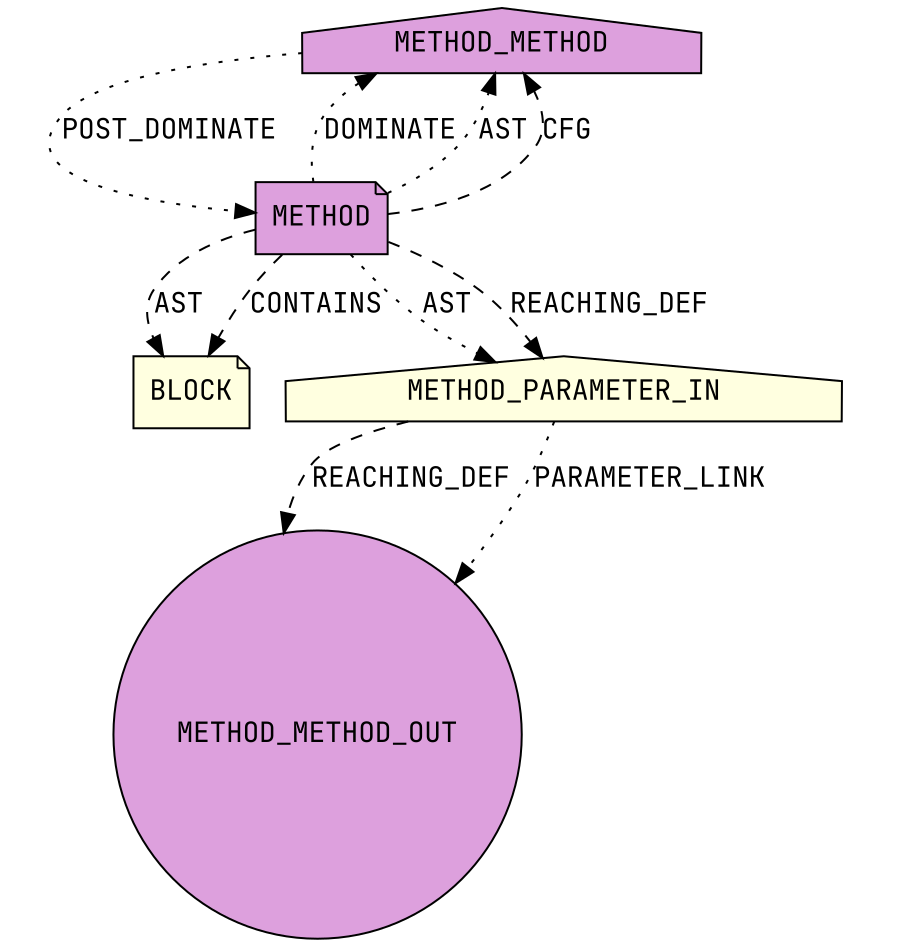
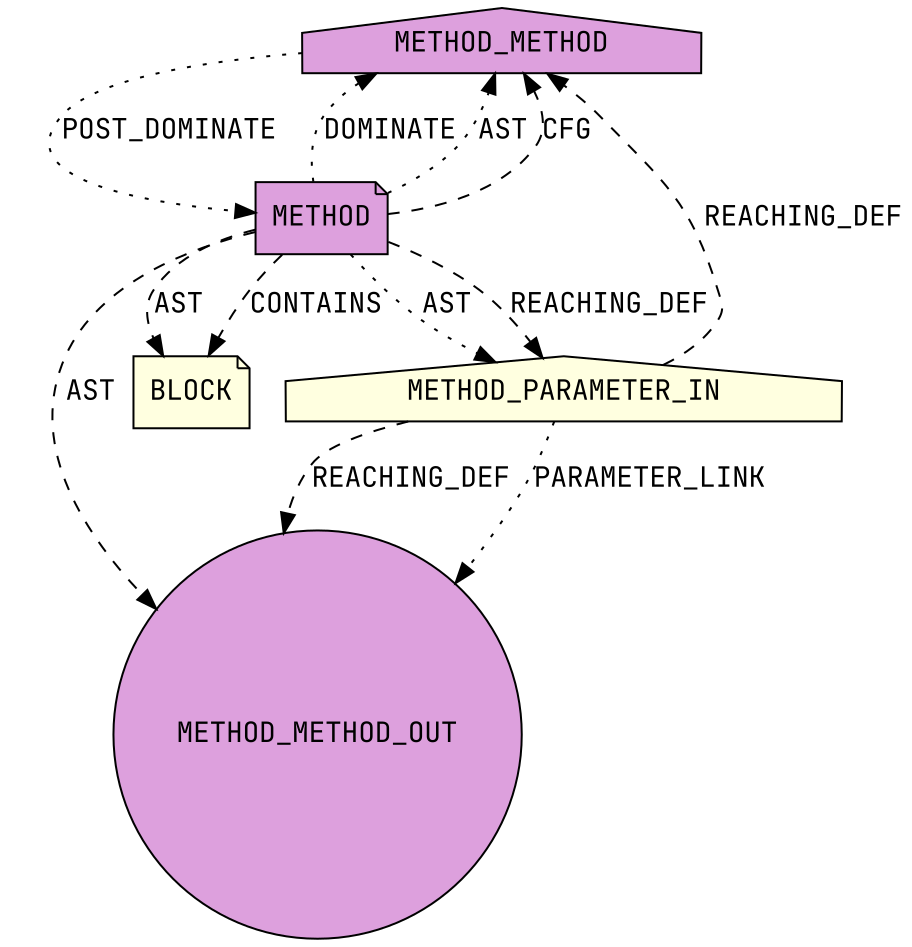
  digraph {
    fontname="JetBrains Mono"
    node [CODE="<empty>" EVALUATION_STRATEGY=BY_VALUE ORDER=1 TYPE_FULL_NAME=ANY fillcolor=plum fontname="JetBrains Mono" shape=house style=filled]
    edge [fontname="JetBrains Mono" style=dashed]
    n1 [CODE=RET ORDER=2 label=METHOD_METHOD]
    n2 [AST_PARENT_FULL_NAME="<global>" AST_PARENT_TYPE=NAMESPACE_BLOCK FILENAME="<empty>" FULL_NAME=IS_ENABLED IS_EXTERNAL=true NAME=IS_ENABLED ORDER=0 label=METHOD shape=note EVALUATION_STRATEGY="" TYPE_FULL_NAME=""]
    n3 [CODE=p1 INDEX=1 IS_VARIADIC=false NAME=p1 fillcolor=lightyellow label=METHOD_PARAMETER_IN]
    n4 [CODE=p1 INDEX=1 IS_VARIADIC=false NAME=p1 label=METHOD_METHOD_OUT shape=circle]
    n5 [ARGUMENT_INDEX=1 fillcolor=lightyellow label=BLOCK shape=note EVALUATION_STRATEGY=""]
    n1 -> n2 [label=POST_DOMINATE style=dotted]
    n2 -> n1 [label=DOMINATE style=dotted]
    n2 -> n1 [label=AST style=dotted]
    n2 -> n1 [label=CFG]
    n2 -> n3 [label=REACHING_DEF]
    n2 -> n3 [label=AST style=dotted]
+   n2 -> n4 [label=AST]
    n2 -> n5 [label=AST]
    n2 -> n5 [label=CONTAINS]
+   n3 -> n1 [VARIABLE=p1 label=REACHING_DEF]
    n3 -> n4 [label=PARAMETER_LINK style=dotted]
    n3 -> n4 [VARIABLE=p1 label=REACHING_DEF]
  }
